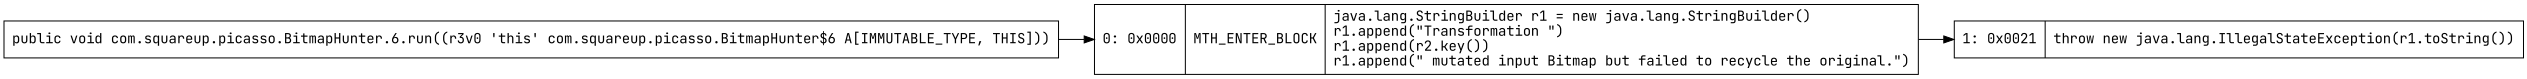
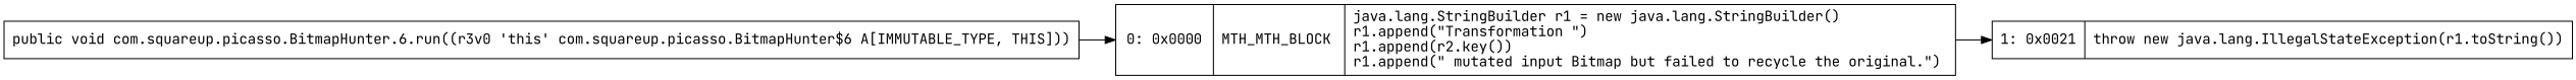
  digraph {
    rankdir=LR
    fontname="JetBrains Mono"
    node [shape=record fontname="JetBrains Mono"]
    edge [fontname="JetBrains Mono"]
-   n1 [label="{0\:\ 0x0000|MTH_ENTER_BLOCK\l|java.lang.StringBuilder r1 = new java.lang.StringBuilder()\lr1.append(\"Transformation \")\lr1.append(r2.key())\lr1.append(\" mutated input Bitmap but failed to recycle the original.\")\l}"]
+   n1 [label="{0\:\ 0x0000|MTH_MTH_BLOCK\l|java.lang.StringBuilder r1 = new java.lang.StringBuilder()\lr1.append(\"Transformation \")\lr1.append(r2.key())\lr1.append(\" mutated input Bitmap but failed to recycle the original.\")\l}"]
    n2 [label="{1\:\ 0x0021|throw new java.lang.IllegalStateException(r1.toString())\l}"]
    n3 [label="{public void com.squareup.picasso.BitmapHunter.6.run((r3v0 'this' com.squareup.picasso.BitmapHunter$6 A[IMMUTABLE_TYPE, THIS])) }"]
    n1 -> n2
    n3 -> n1
  }
